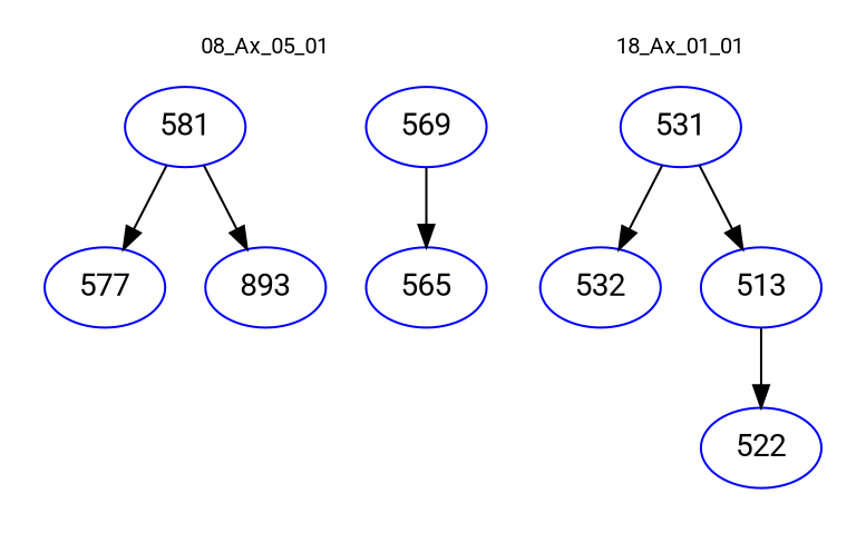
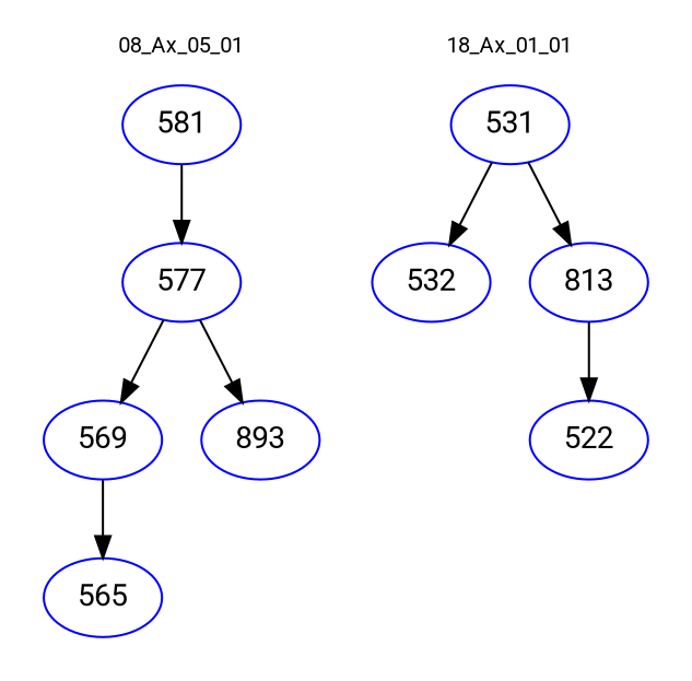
  digraph {
    fontname=Roboto
    node [color=blue fontname=Roboto]
    edge [color=black fontname=Roboto]
    n1 [label=577]
    n2 [label=569]
    n3 [label=581]
    n4 [label=565]
    n5 [label=893]
    n6 [label=531]
    n7 [label=532]
-   n8 [label=513]
+   n8 [label=813]
    n9 [label=522]
    subgraph cluster_1 {
      color=white
      fontsize=10
      label="08_Ax_05_01"
      n1
      n2
      n3
      n4
      n5
    }
    subgraph cluster_2 {
      color=white
      fontsize=10
      label="18_Ax_01_01"
      n6
      n7
      n8
      n9
    }
+   n1 -> n2
    n2 -> n4
    n3 -> n1
-   n3 -> n5
+   n1 -> n5
    n6 -> n7
    n6 -> n8
    n8 -> n9
  }
